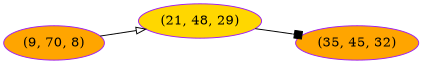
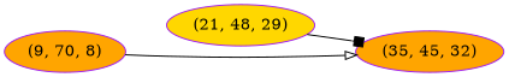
  digraph {
    rankdir=LR
    node [color=purple fillcolor=orange style=filled]
    edge [style=solid]
    n1 [fillcolor=gold label="(21, 48, 29)"]
    "(9, 70, 8)"
    "(35, 45, 32)"
    n1 -> "(35, 45, 32)" [arrowhead=box]
-   "(9, 70, 8)" -> n1 [arrowhead=onormal]
+   "(9, 70, 8)" -> "(35, 45, 32)" [arrowhead=onormal]
  }
